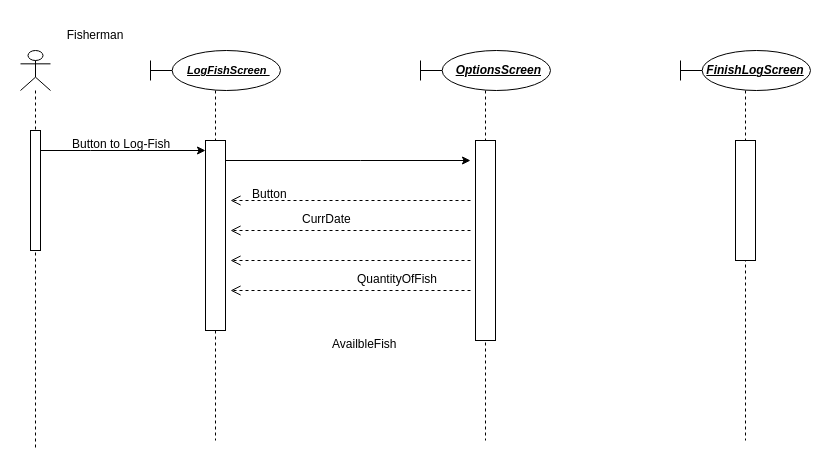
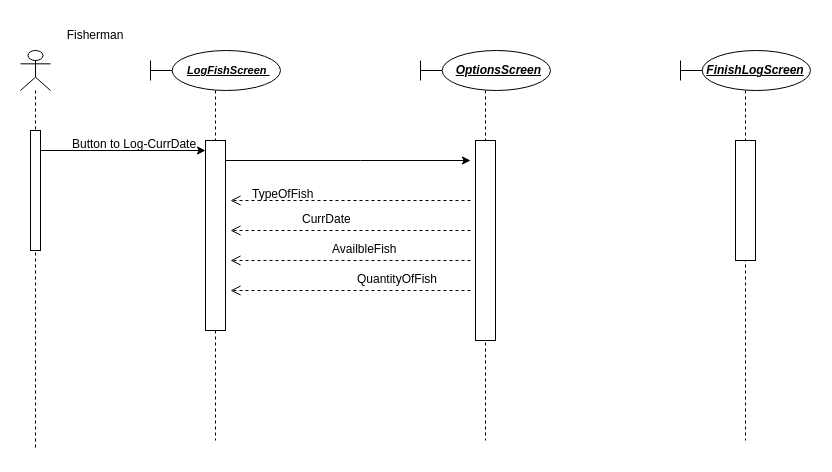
  <mxCell id="0" />
  <mxCell id="1" parent="0" />
  <mxCell id="2" value="" style="shape=umlLifeline;perimeter=lifelinePerimeter;whiteSpace=wrap;html=1;container=1;dropTarget=0;collapsible=0;recursiveResize=0;outlineConnect=0;portConstraint=eastwest;newEdgeStyle={&quot;curved&quot;:0,&quot;rounded&quot;:0};participant=umlActor;" vertex="1" parent="1"><mxGeometry x="20" y="50" width="30" height="400" as="geometry" /></mxCell>
  <mxCell id="3" value="" style="html=1;points=[[0,0,0,0,5],[0,1,0,0,-5],[1,0,0,0,5],[1,1,0,0,-5]];perimeter=orthogonalPerimeter;outlineConnect=0;targetShapes=umlLifeline;portConstraint=eastwest;newEdgeStyle={&quot;curved&quot;:0,&quot;rounded&quot;:0};" vertex="1" parent="2"><mxGeometry x="10" y="80" width="10" height="120" as="geometry" /></mxCell>
  <mxCell id="4" value="&lt;span style=&quot;white-space: pre;&quot;&gt;&#09;&lt;/span&gt;&lt;font style=&quot;font-size: 11px;&quot;&gt;&lt;b&gt;&lt;i&gt;&lt;u&gt;LogFishScreen&amp;nbsp; &lt;br&gt;&lt;/u&gt;&lt;/i&gt;&lt;/b&gt;&lt;/font&gt;" style="shape=umlLifeline;perimeter=lifelinePerimeter;whiteSpace=wrap;html=1;container=1;dropTarget=0;collapsible=0;recursiveResize=0;outlineConnect=0;portConstraint=eastwest;newEdgeStyle={&quot;curved&quot;:0,&quot;rounded&quot;:0};participant=umlBoundary;" vertex="1" parent="1"><mxGeometry x="150" y="50" width="130" height="390" as="geometry" /></mxCell>
  <mxCell id="5" value="" style="html=1;points=[[0,0,0,0,5],[0,1,0,0,-5],[1,0,0,0,5],[1,1,0,0,-5]];perimeter=orthogonalPerimeter;outlineConnect=0;targetShapes=umlLifeline;portConstraint=eastwest;newEdgeStyle={&quot;curved&quot;:0,&quot;rounded&quot;:0};" vertex="1" parent="4"><mxGeometry x="55" y="90" width="20" height="190" as="geometry" /></mxCell>
  <mxCell id="6" value="Fisherman" style="text;html=1;align=center;verticalAlign=middle;whiteSpace=wrap;rounded=0;" vertex="1" parent="1"><mxGeometry x="65" y="20" width="60" height="30" as="geometry" /></mxCell>
  <mxCell id="7" value="&lt;span style=&quot;white-space: pre;&quot;&gt;&#09;&lt;/span&gt;&lt;b&gt;&lt;i&gt;&lt;u&gt;OptionsScreen&lt;/u&gt;&lt;/i&gt;&lt;/b&gt;" style="shape=umlLifeline;perimeter=lifelinePerimeter;whiteSpace=wrap;html=1;container=1;dropTarget=0;collapsible=0;recursiveResize=0;outlineConnect=0;portConstraint=eastwest;newEdgeStyle={&quot;curved&quot;:0,&quot;rounded&quot;:0};participant=umlBoundary;" vertex="1" parent="1"><mxGeometry x="420" y="50" width="130" height="390" as="geometry" /></mxCell>
  <mxCell id="8" value="" style="html=1;points=[[0,0,0,0,5],[0,1,0,0,-5],[1,0,0,0,5],[1,1,0,0,-5]];perimeter=orthogonalPerimeter;outlineConnect=0;targetShapes=umlLifeline;portConstraint=eastwest;newEdgeStyle={&quot;curved&quot;:0,&quot;rounded&quot;:0};" vertex="1" parent="7"><mxGeometry x="55" y="90" width="20" height="200" as="geometry" /></mxCell>
  <mxCell id="9" value="&amp;nbsp;&amp;nbsp;&amp;nbsp;&amp;nbsp;&amp;nbsp; &lt;b&gt;&lt;i&gt;&lt;u&gt;FinishLogScreen&lt;/u&gt;&lt;/i&gt;&lt;/b&gt;" style="shape=umlLifeline;perimeter=lifelinePerimeter;whiteSpace=wrap;html=1;container=1;dropTarget=0;collapsible=0;recursiveResize=0;outlineConnect=0;portConstraint=eastwest;newEdgeStyle={&quot;curved&quot;:0,&quot;rounded&quot;:0};participant=umlBoundary;" vertex="1" parent="1"><mxGeometry x="680" y="50" width="130" height="390" as="geometry" /></mxCell>
  <mxCell id="10" value="" style="html=1;points=[[0,0,0,0,5],[0,1,0,0,-5],[1,0,0,0,5],[1,1,0,0,-5]];perimeter=orthogonalPerimeter;outlineConnect=0;targetShapes=umlLifeline;portConstraint=eastwest;newEdgeStyle={&quot;curved&quot;:0,&quot;rounded&quot;:0};" vertex="1" parent="9"><mxGeometry x="55" y="90" width="20" height="120" as="geometry" /></mxCell>
  <mxCell id="11" style="edgeStyle=orthogonalEdgeStyle;rounded=0;orthogonalLoop=1;jettySize=auto;html=1;curved=0;" edge="1" parent="1" source="3" target="5"><mxGeometry relative="1" as="geometry"><Array as="points"><mxPoint x="90" y="150" /><mxPoint x="90" y="150" /></Array></mxGeometry></mxCell>
- <mxCell id="12" value="Button to Log-Fish" style="text;whiteSpace=wrap;html=1;" vertex="1" parent="1"><mxGeometry x="70" y="130" width="130" height="40" as="geometry" /></mxCell>
+ <mxCell id="12" value="Button to Log-CurrDate" style="text;whiteSpace=wrap;html=1;" vertex="1" parent="1"><mxGeometry x="70" y="130" width="130" height="40" as="geometry" /></mxCell>
  <mxCell id="13" style="edgeStyle=orthogonalEdgeStyle;rounded=0;orthogonalLoop=1;jettySize=auto;html=1;curved=0;" edge="1" parent="1" source="5"><mxGeometry relative="1" as="geometry"><mxPoint x="470" y="160" as="targetPoint" /><Array as="points"><mxPoint x="360" y="160" /><mxPoint x="360" y="160" /></Array></mxGeometry></mxCell>
  <mxCell id="14" value="" style="html=1;verticalAlign=bottom;endArrow=open;dashed=1;endSize=8;curved=0;rounded=0;" edge="1" parent="1"><mxGeometry x="0.495" relative="1" as="geometry"><mxPoint x="470" y="200" as="sourcePoint" /><mxPoint x="230" y="200" as="targetPoint" /><mxPoint as="offset" /></mxGeometry></mxCell>
- <mxCell id="15" value="Button" style="text;whiteSpace=wrap;html=1;" vertex="1" parent="1"><mxGeometry x="250" y="180" width="70" height="30" as="geometry" /></mxCell>
+ <mxCell id="15" value="TypeOfFish" style="text;whiteSpace=wrap;html=1;" vertex="1" parent="1"><mxGeometry x="250" y="180" width="70" height="30" as="geometry" /></mxCell>
  <mxCell id="16" value="" style="html=1;verticalAlign=bottom;endArrow=open;dashed=1;endSize=8;curved=0;rounded=0;" edge="1" parent="1"><mxGeometry x="0.495" relative="1" as="geometry"><mxPoint x="470" y="230" as="sourcePoint" /><mxPoint x="230" y="230" as="targetPoint" /><mxPoint as="offset" /></mxGeometry></mxCell>
  <mxCell id="17" value="" style="html=1;verticalAlign=bottom;endArrow=open;dashed=1;endSize=8;curved=0;rounded=0;" edge="1" parent="1"><mxGeometry x="0.495" relative="1" as="geometry"><mxPoint x="470" y="260" as="sourcePoint" /><mxPoint x="230" y="260" as="targetPoint" /><mxPoint as="offset" /></mxGeometry></mxCell>
  <mxCell id="18" value="" style="html=1;verticalAlign=bottom;endArrow=open;dashed=1;endSize=8;curved=0;rounded=0;" edge="1" parent="1"><mxGeometry x="0.495" relative="1" as="geometry"><mxPoint x="470" y="290" as="sourcePoint" /><mxPoint x="230" y="290" as="targetPoint" /><mxPoint as="offset" /></mxGeometry></mxCell>
  <mxCell id="19" value="CurrDate" style="text;whiteSpace=wrap;html=1;" vertex="1" parent="1"><mxGeometry x="300" y="205" width="70" height="30" as="geometry" /></mxCell>
- <mxCell id="20" value="AvailbleFish" style="text;whiteSpace=wrap;html=1;" vertex="1" parent="1"><mxGeometry x="330" y="330" width="70" height="30" as="geometry" /></mxCell>
+ <mxCell id="20" value="AvailbleFish" style="text;whiteSpace=wrap;html=1;" vertex="1" parent="1"><mxGeometry x="330" y="235" width="70" height="30" as="geometry" /></mxCell>
  <mxCell id="21" value="QuantityOfFish" style="text;whiteSpace=wrap;html=1;" vertex="1" parent="1"><mxGeometry x="355" y="265" width="85" height="25" as="geometry" /></mxCell>
